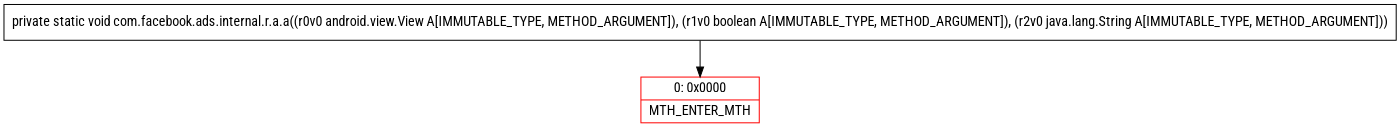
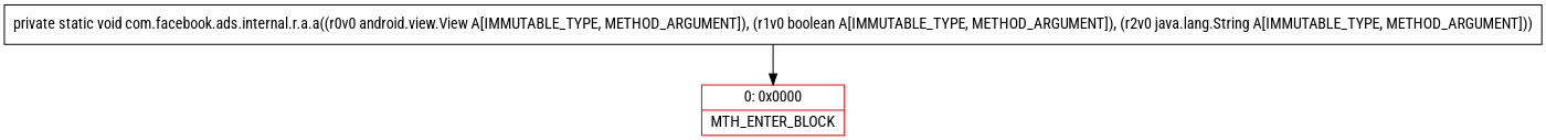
  digraph {
    fontname="Roboto Condensed"
    node [shape=record fontname="Roboto Condensed"]
-   n1 [color=red label="{0\:\ 0x0000|MTH_ENTER_MTH\l}"]
+   n1 [color=red label="{0\:\ 0x0000|MTH_ENTER_BLOCK\l}"]
    n2 [label="{private static void com.facebook.ads.internal.r.a.a((r0v0 android.view.View A[IMMUTABLE_TYPE, METHOD_ARGUMENT]), (r1v0 boolean A[IMMUTABLE_TYPE, METHOD_ARGUMENT]), (r2v0 java.lang.String A[IMMUTABLE_TYPE, METHOD_ARGUMENT])) }"]
    subgraph cluster_1 {
      label="R(0)"
    }
    n2 -> n1 [fontname="Roboto Condensed"]
  }
